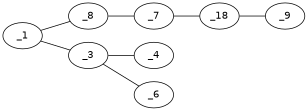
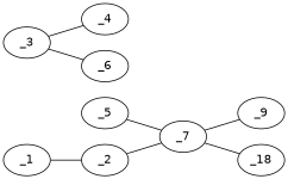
  graph {
    fontname="DejaVu Sans"
    rankdir=LR
    node [charge=0 chem=1 fontname="DejaVu Sans" symbol="C  " x=4.5981 y=-0.25]
    edge [fontname="DejaVu Sans" valence=1]
-   _2 [chem=4 symbol="N  " x=5.4641 y=0.25 label=_8]
+   _2 [chem=4 symbol="N  " x=5.4641 y=0.25]
    _1
    _3 [x=3.7321 y=0.25]
    _7 [x=7.1962 y=0.25]
    _4 [y=-1.25]
    _6 [x=2.866]
+   _5 [chem=4 symbol="N  " x=6.3301]
    _9 [chem=4 symbol="N  " x=8.0622]
    n9 [chem=5 label=_18 symbol="S  " x=7.1962 y=1.25]
    _2 -- _7
    _1 -- _2 [valence=2]
-   _1 -- _3
    _3 -- _4
    _3 -- _6
-   n9 -- _9
+   _7 -- _9
    _7 -- n9 [valence=2]
+   _5 -- _7
  }
